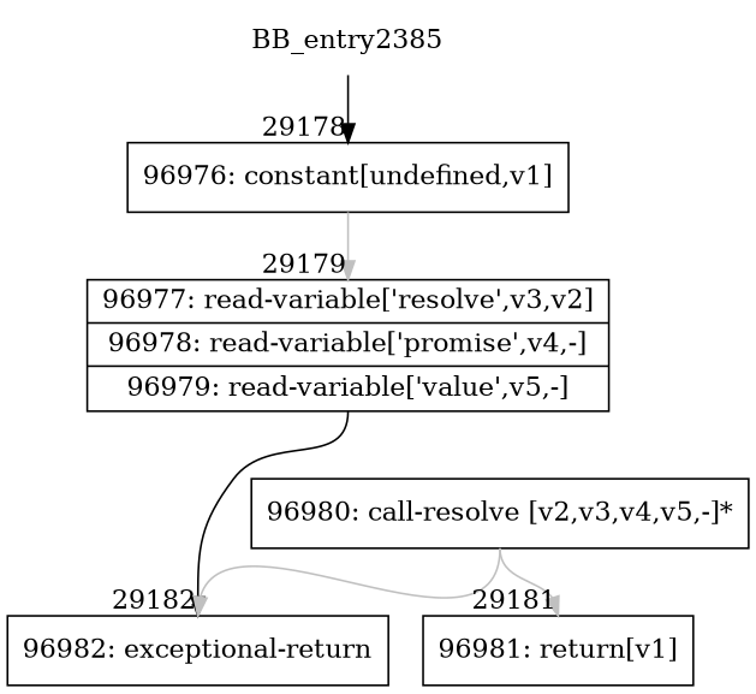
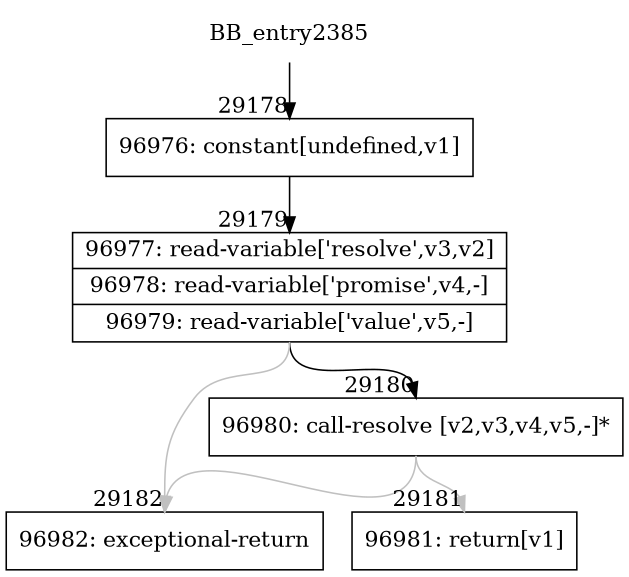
  digraph {
    rankdir=TD
    node [shape=record]
    edge [headport=n tailport=s]
    n1 [label=BB_entry2385 shape=none]
    n2 [label="{96976: constant[undefined,v1]}"]
    n3 [label="{96977: read-variable['resolve',v3,v2]|96978: read-variable['promise',v4,-]|96979: read-variable['value',v5,-]}"]
    n4 [label="{96980: call-resolve [v2,v3,v4,v5,-]*}"]
    n5 [label="{96982: exceptional-return}"]
    n6 [label="{96981: return[v1]}"]
    n1 -> n2 [headlabel="    29178"]
-   n2 -> n3 [headlabel="      29179" color=gray]
-   n3 -> n5 [color=black headlabel="      29182"]
+   n2 -> n3 [headlabel="      29179"]
+   n3 -> n4 [headlabel="      29180"]
+   n3 -> n5 [color=gray headlabel="      29182"]
    n4 -> n5 [color=gray]
    n4 -> n6 [color=gray headlabel="      29181"]
  }
